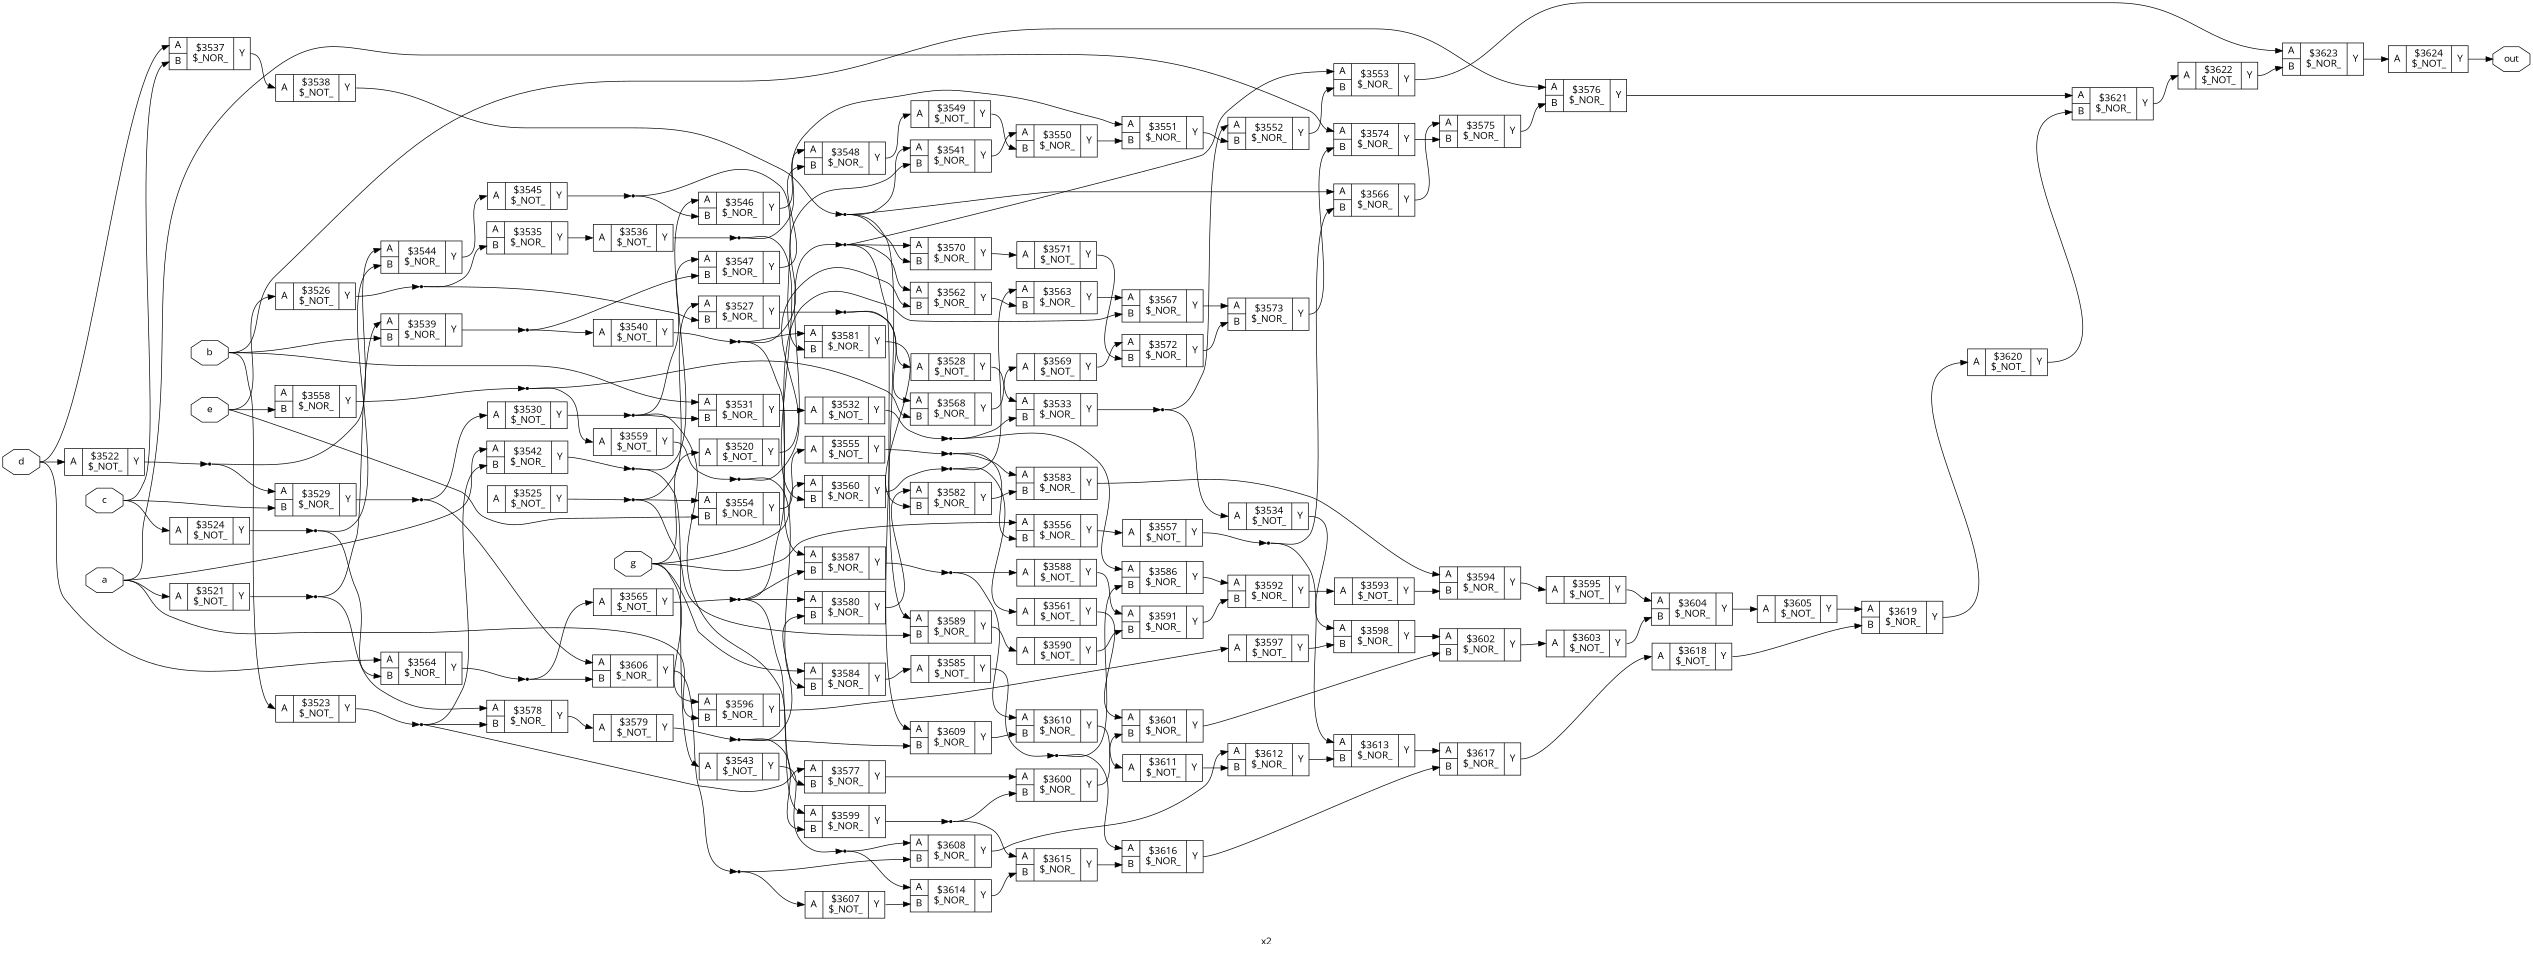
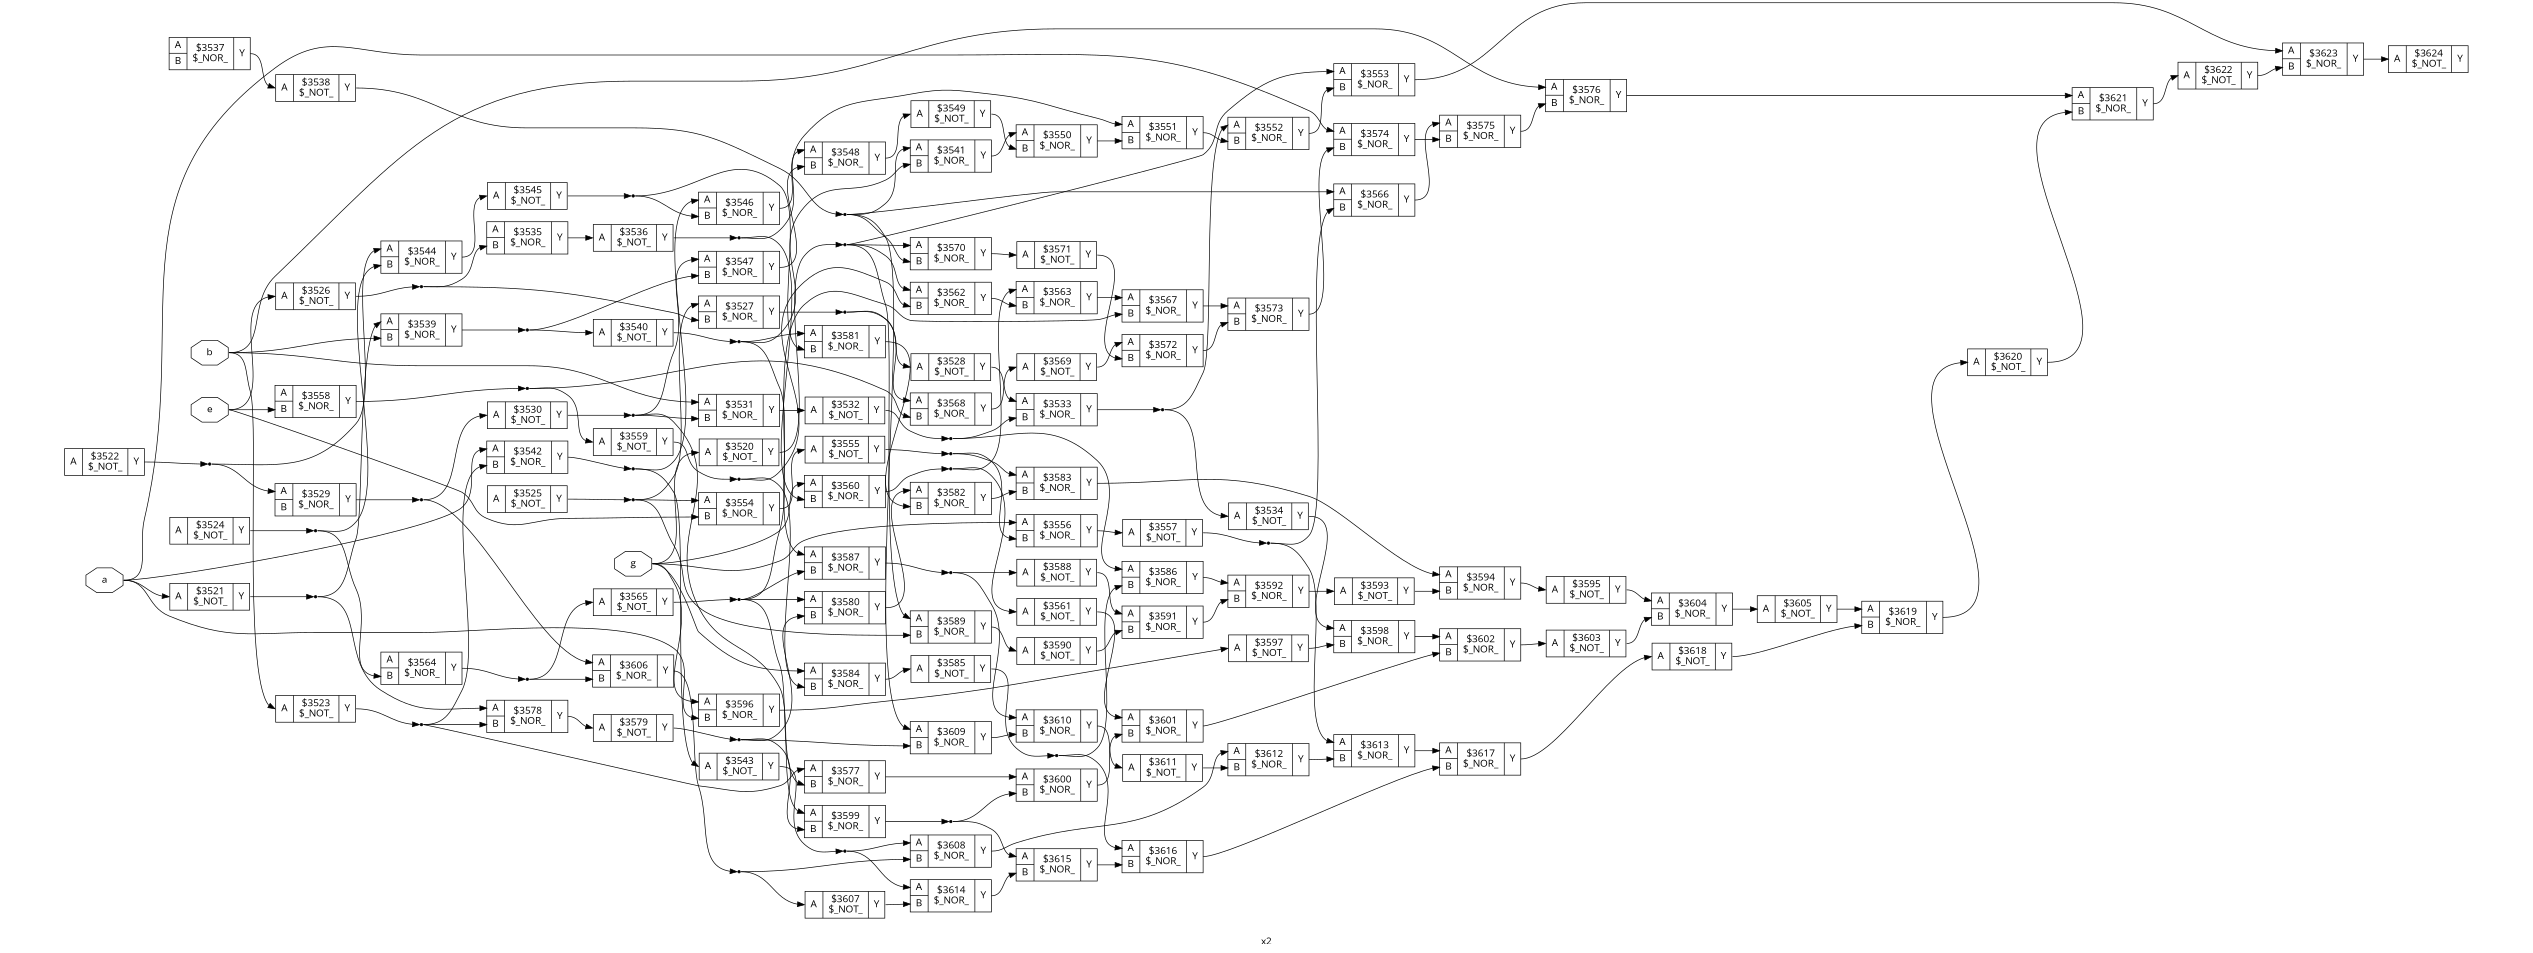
  digraph {
    fontname="Open Sans"
    label=x2
    rankdir=LR
    remincross=true
    node [fontname="Open Sans" shape=record]
    edge [color=black fontname="Open Sans" headport="p113:w" tailport="p114:e"]
    n105 [color=black fontcolor=black label=a shape=octagon]
    c116 [label="{{<p113> A}|$3521\n$_NOT_|{<p114> Y}}"]
    c138 [label="{{<p113> A|<p122> B}|$3542\n$_NOR_|{<p114> Y}}"]
    c170 [label="{{<p113> A|<p122> B}|$3574\n$_NOR_|{<p114> Y}}"]
    c192 [label="{{<p113> A|<p122> B}|$3596\n$_NOR_|{<p114> Y}}"]
    n11 [shape=point]
    n35 [shape=point]
    c171 [label="{{<p113> A|<p122> B}|$3575\n$_NOR_|{<p114> Y}}"]
    c193 [label="{{<p113> A}|$3597\n$_NOT_|{<p114> Y}}"]
    n106 [color=black fontcolor=black label=b shape=octagon]
    c118 [label="{{<p113> A}|$3523\n$_NOT_|{<p114> Y}}"]
    c127 [label="{{<p113> A|<p122> B}|$3531\n$_NOR_|{<p114> Y}}"]
    c135 [label="{{<p113> A|<p122> B}|$3539\n$_NOR_|{<p114> Y}}"]
    c172 [label="{{<p113> A|<p122> B}|$3576\n$_NOR_|{<p114> Y}}"]
    n16 [shape=point]
    c128 [label="{{<p113> A}|$3532\n$_NOT_|{<p114> Y}}"]
    n32 [shape=point]
    c217 [label="{{<p113> A|<p122> B}|$3621\n$_NOR_|{<p114> Y}}"]
-   n107 [color=black fontcolor=black label=c shape=octagon]
    c119 [label="{{<p113> A}|$3524\n$_NOT_|{<p114> Y}}"]
    c125 [label="{{<p113> A|<p122> B}|$3529\n$_NOR_|{<p114> Y}}"]
    c133 [label="{{<p113> A|<p122> B}|$3537\n$_NOR_|{<p114> Y}}"]
    n17 [shape=point]
    n22 [shape=point]
    c134 [label="{{<p113> A}|$3538\n$_NOT_|{<p114> Y}}"]
-   n108 [color=black fontcolor=black label=d shape=octagon]
    c117 [label="{{<p113> A}|$3522\n$_NOT_|{<p114> Y}}"]
    c160 [label="{{<p113> A|<p122> B}|$3564\n$_NOR_|{<p114> Y}}"]
    n15 [shape=point]
    n57 [shape=point]
    n109 [color=black fontcolor=black label=e shape=octagon]
    c121 [label="{{<p113> A}|$3526\n$_NOT_|{<p114> Y}}"]
    c150 [label="{{<p113> A|<p122> B}|$3554\n$_NOR_|{<p114> Y}}"]
    c154 [label="{{<p113> A|<p122> B}|$3558\n$_NOR_|{<p114> Y}}"]
    n19 [shape=point]
    c151 [label="{{<p113> A}|$3555\n$_NOT_|{<p114> Y}}"]
    n51 [shape=point]
    c120 [label="{{<p113> A}|$3525\n$_NOT_|{<p114> Y}}"]
    n18 [shape=point]
    c131 [label="{{<p113> A|<p122> B}|$3535\n$_NOR_|{<p114> Y}}"]
    c132 [label="{{<p113> A}|$3536\n$_NOT_|{<p114> Y}}"]
    n111 [color=black fontcolor=black label=g shape=octagon]
    c115 [label="{{<p113> A}|$3520\n$_NOT_|{<p114> Y}}"]
    c152 [label="{{<p113> A|<p122> B}|$3556\n$_NOR_|{<p114> Y}}"]
    c156 [label="{{<p113> A|<p122> B}|$3560\n$_NOR_|{<p114> Y}}"]
    c180 [label="{{<p113> A|<p122> B}|$3584\n$_NOR_|{<p114> Y}}"]
    n104 [shape=point]
    c153 [label="{{<p113> A}|$3557\n$_NOT_|{<p114> Y}}"]
    n53 [shape=point]
    c181 [label="{{<p113> A}|$3585\n$_NOT_|{<p114> Y}}"]
-   n112 [color=black fontcolor=black label=out shape=octagon]
    c149 [label="{{<p113> A|<p122> B}|$3553\n$_NOR_|{<p114> Y}}"]
    c158 [label="{{<p113> A|<p122> B}|$3562\n$_NOR_|{<p114> Y}}"]
    c166 [label="{{<p113> A|<p122> B}|$3570\n$_NOR_|{<p114> Y}}"]
    c185 [label="{{<p113> A|<p122> B}|$3589\n$_NOR_|{<p114> Y}}"]
    c174 [label="{{<p113> A|<p122> B}|$3578\n$_NOR_|{<p114> Y}}"]
    c140 [label="{{<p113> A|<p122> B}|$3544\n$_NOR_|{<p114> Y}}"]
    c173 [label="{{<p113> A|<p122> B}|$3577\n$_NOR_|{<p114> Y}}"]
    c123 [label="{{<p113> A|<p122> B}|$3527\n$_NOR_|{<p114> Y}}"]
    n20 [shape=point]
    c124 [label="{{<p113> A}|$3528\n$_NOT_|{<p114> Y}}"]
    c164 [label="{{<p113> A|<p122> B}|$3568\n$_NOR_|{<p114> Y}}"]
    c129 [label="{{<p113> A|<p122> B}|$3533\n$_NOR_|{<p114> Y}}"]
    n26 [shape=point]
    c126 [label="{{<p113> A}|$3530\n$_NOT_|{<p114> Y}}"]
    c202 [label="{{<p113> A|<p122> B}|$3606\n$_NOR_|{<p114> Y}}"]
    n23 [shape=point]
    c143 [label="{{<p113> A|<p122> B}|$3547\n$_NOR_|{<p114> Y}}"]
    c195 [label="{{<p113> A|<p122> B}|$3599\n$_NOR_|{<p114> Y}}"]
    n25 [shape=point]
    c182 [label="{{<p113> A|<p122> B}|$3586\n$_NOR_|{<p114> Y}}"]
    c130 [label="{{<p113> A}|$3534\n$_NOT_|{<p114> Y}}"]
    c148 [label="{{<p113> A|<p122> B}|$3552\n$_NOR_|{<p114> Y}}"]
    c194 [label="{{<p113> A|<p122> B}|$3598\n$_NOR_|{<p114> Y}}"]
    c198 [label="{{<p113> A|<p122> B}|$3602\n$_NOR_|{<p114> Y}}"]
    n29 [shape=point]
    c147 [label="{{<p113> A|<p122> B}|$3551\n$_NOR_|{<p114> Y}}"]
    n31 [shape=point]
    c137 [label="{{<p113> A|<p122> B}|$3541\n$_NOR_|{<p114> Y}}"]
    c162 [label="{{<p113> A|<p122> B}|$3566\n$_NOR_|{<p114> Y}}"]
    c205 [label="{{<p113> A|<p122> B}|$3609\n$_NOR_|{<p114> Y}}"]
    c136 [label="{{<p113> A}|$3540\n$_NOT_|{<p114> Y}}"]
    n33 [shape=point]
    c177 [label="{{<p113> A|<p122> B}|$3581\n$_NOR_|{<p114> Y}}"]
    c183 [label="{{<p113> A|<p122> B}|$3587\n$_NOR_|{<p114> Y}}"]
    c146 [label="{{<p113> A|<p122> B}|$3550\n$_NOR_|{<p114> Y}}"]
    c139 [label="{{<p113> A}|$3543\n$_NOT_|{<p114> Y}}"]
    c142 [label="{{<p113> A|<p122> B}|$3546\n$_NOR_|{<p114> Y}}"]
    n36 [shape=point]
    c210 [label="{{<p113> A|<p122> B}|$3614\n$_NOR_|{<p114> Y}}"]
    c204 [label="{{<p113> A|<p122> B}|$3608\n$_NOR_|{<p114> Y}}"]
    c141 [label="{{<p113> A}|$3545\n$_NOT_|{<p114> Y}}"]
    n38 [shape=point]
    c144 [label="{{<p113> A|<p122> B}|$3548\n$_NOR_|{<p114> Y}}"]
    c145 [label="{{<p113> A}|$3549\n$_NOT_|{<p114> Y}}"]
    c219 [label="{{<p113> A|<p122> B}|$3623\n$_NOR_|{<p114> Y}}"]
    c220 [label="{{<p113> A}|$3624\n$_NOT_|{<p114> Y}}"]
    n48 [shape=point]
    c179 [label="{{<p113> A|<p122> B}|$3583\n$_NOR_|{<p114> Y}}"]
    n50 [shape=point]
    c209 [label="{{<p113> A|<p122> B}|$3613\n$_NOR_|{<p114> Y}}"]
    c155 [label="{{<p113> A}|$3559\n$_NOT_|{<p114> Y}}"]
    n52 [shape=point]
    c157 [label="{{<p113> A}|$3561\n$_NOT_|{<p114> Y}}"]
    c159 [label="{{<p113> A|<p122> B}|$3563\n$_NOR_|{<p114> Y}}"]
    c197 [label="{{<p113> A|<p122> B}|$3601\n$_NOR_|{<p114> Y}}"]
    c163 [label="{{<p113> A|<p122> B}|$3567\n$_NOR_|{<p114> Y}}"]
    c169 [label="{{<p113> A|<p122> B}|$3573\n$_NOR_|{<p114> Y}}"]
    c161 [label="{{<p113> A}|$3565\n$_NOT_|{<p114> Y}}"]
    n58 [shape=point]
    c176 [label="{{<p113> A|<p122> B}|$3580\n$_NOR_|{<p114> Y}}"]
    c165 [label="{{<p113> A}|$3569\n$_NOT_|{<p114> Y}}"]
    c168 [label="{{<p113> A|<p122> B}|$3572\n$_NOR_|{<p114> Y}}"]
    c167 [label="{{<p113> A}|$3571\n$_NOT_|{<p114> Y}}"]
    c218 [label="{{<p113> A}|$3622\n$_NOT_|{<p114> Y}}"]
    c196 [label="{{<p113> A|<p122> B}|$3600\n$_NOR_|{<p114> Y}}"]
    c175 [label="{{<p113> A}|$3579\n$_NOT_|{<p114> Y}}"]
    n72 [shape=point]
    c178 [label="{{<p113> A|<p122> B}|$3582\n$_NOR_|{<p114> Y}}"]
    c190 [label="{{<p113> A|<p122> B}|$3594\n$_NOR_|{<p114> Y}}"]
    c191 [label="{{<p113> A}|$3595\n$_NOT_|{<p114> Y}}"]
    n78 [shape=point]
    c212 [label="{{<p113> A|<p122> B}|$3616\n$_NOR_|{<p114> Y}}"]
    c188 [label="{{<p113> A|<p122> B}|$3592\n$_NOR_|{<p114> Y}}"]
    c189 [label="{{<p113> A}|$3593\n$_NOT_|{<p114> Y}}"]
    n80 [shape=point]
    c184 [label="{{<p113> A}|$3588\n$_NOT_|{<p114> Y}}"]
    c206 [label="{{<p113> A|<p122> B}|$3610\n$_NOR_|{<p114> Y}}"]
    c187 [label="{{<p113> A|<p122> B}|$3591\n$_NOR_|{<p114> Y}}"]
    c186 [label="{{<p113> A}|$3590\n$_NOT_|{<p114> Y}}"]
    c200 [label="{{<p113> A|<p122> B}|$3604\n$_NOR_|{<p114> Y}}"]
    c201 [label="{{<p113> A}|$3605\n$_NOT_|{<p114> Y}}"]
    c199 [label="{{<p113> A}|$3603\n$_NOT_|{<p114> Y}}"]
    n92 [shape=point]
    c211 [label="{{<p113> A|<p122> B}|$3615\n$_NOR_|{<p114> Y}}"]
    c215 [label="{{<p113> A|<p122> B}|$3619\n$_NOR_|{<p114> Y}}"]
    c216 [label="{{<p113> A}|$3620\n$_NOT_|{<p114> Y}}"]
    n99 [shape=point]
    c203 [label="{{<p113> A}|$3607\n$_NOT_|{<p114> Y}}"]
    c208 [label="{{<p113> A|<p122> B}|$3612\n$_NOR_|{<p114> Y}}"]
    c207 [label="{{<p113> A}|$3611\n$_NOT_|{<p114> Y}}"]
    c213 [label="{{<p113> A|<p122> B}|$3617\n$_NOR_|{<p114> Y}}"]
    c214 [label="{{<p113> A}|$3618\n$_NOT_|{<p114> Y}}"]
    n105 -> c116 [tailport=e]
    n105 -> c138 [tailport=e]
    n105 -> c170 [tailport=e]
    n105 -> c192 [headport="p122:w" tailport=e]
    c116 -> n11 [headport=w]
    c138 -> n35 [headport=w]
    c170 -> c171 [headport="p122:w"]
    c192 -> c193
    n11 -> c135 [tailport=e]
    n11 -> c174 [tailport=e]
    n35 -> c139 [tailport=e]
    n35 -> c142 [tailport=e]
    c171 -> c172 [headport="p122:w"]
    c193 -> c194 [headport="p122:w"]
    n106 -> c118 [tailport=e]
    n106 -> c127 [tailport=e]
    n106 -> c135 [headport="p122:w" tailport=e]
    n106 -> c172 [tailport=e]
    c118 -> n16 [headport=w]
    c127 -> c128
    c135 -> n32 [headport=w]
    c172 -> c217
    n16 -> c138 [headport="p122:w" tailport=e]
    n16 -> c174 [headport="p122:w" tailport=e]
    n16 -> c173 [tailport=e]
    c128 -> n25 [headport=w]
    n32 -> c143 [headport="p122:w" tailport=e]
    n32 -> c136 [tailport=e]
    c217 -> c218
-   n107 -> c119 [tailport=e]
-   n107 -> c125 [headport="p122:w" tailport=e]
-   n107 -> c133 [headport="p122:w" tailport=e]
    c119 -> n17 [headport=w]
    c125 -> n22 [headport=w]
    c133 -> c134
    n17 -> c160 [headport="p122:w" tailport=e]
    n17 -> c140 [headport="p122:w" tailport=e]
    n22 -> c126 [tailport=e]
    n22 -> c202 [tailport=e]
    c134 -> n31 [headport=w]
-   n108 -> c133 [tailport=e]
-   n108 -> c117 [tailport=e]
-   n108 -> c160 [tailport=e]
    c117 -> n15 [headport=w]
    c160 -> n57 [headport=w]
    n15 -> c125 [tailport=e]
    n15 -> c140 [tailport=e]
    n57 -> c202 [headport="p122:w" tailport=e]
    n57 -> c161 [tailport=e]
    n109 -> c121 [tailport=e]
    n109 -> c150 [headport="p122:w" tailport=e]
    n109 -> c154 [headport="p122:w" tailport=e]
    c121 -> n19 [headport=w]
    c150 -> c151
    c154 -> n51 [headport=w]
    n19 -> c131 [headport="p122:w" tailport=e]
    n19 -> c123 [headport="p122:w" tailport=e]
    c151 -> n48 [headport=w]
    n51 -> c164 [headport="p122:w" tailport=e]
    n51 -> c155 [tailport=e]
    c120 -> n18 [headport=w]
    n18 -> c150 [tailport=e]
    n18 -> c185 [headport="p122:w" tailport=e]
    n18 -> c123 [tailport=e]
    c131 -> c132
    c132 -> n29 [headport=w]
    n111 -> c192 [tailport=e]
    n111 -> c115 [tailport=e]
    n111 -> c152 [tailport=e]
    n111 -> c156 [tailport=e]
    n111 -> c180 [tailport=e]
    c115 -> n104 [headport=w]
    c152 -> c153
    c156 -> n53 [headport=w]
    c180 -> c181
    n104 -> c149 [tailport=e]
    n104 -> c158 [tailport=e]
    n104 -> c166 [tailport=e]
    n104 -> c185 [tailport=e]
    c153 -> n50 [headport=w]
    n53 -> c157 [tailport=e]
    n53 -> c159 [tailport=e]
    c181 -> n78 [headport=w]
    c149 -> c219
    c158 -> c159 [headport="p122:w"]
    c166 -> c167
    c185 -> c186
    c174 -> c175
    c140 -> c141
    c173 -> c196
    c123 -> n20 [headport=w]
    n20 -> c124 [tailport=e]
    n20 -> c164 [tailport=e]
    c124 -> c129
    c164 -> c165
    c129 -> n26 [headport=w]
    n26 -> c130 [tailport=e]
    n26 -> c148 [tailport=e]
    c126 -> n23 [headport=w]
    c202 -> n99 [headport=w]
    n23 -> c127 [headport="p122:w" tailport=e]
    n23 -> c143 [tailport=e]
    n23 -> c195 [tailport=e]
    c143 -> c144 [headport="p122:w"]
    c195 -> n92 [headport=w]
    n25 -> c129 [headport="p122:w" tailport=e]
    n25 -> c182 [tailport=e]
    c182 -> c188
    c130 -> c194
    c148 -> c149 [headport="p122:w"]
    c194 -> c198
    c198 -> c199
    n29 -> c156 [headport="p122:w" tailport=e]
    n29 -> c147 [tailport=e]
    c147 -> c148 [headport="p122:w"]
    n31 -> c166 [headport="p122:w" tailport=e]
    n31 -> c137 [tailport=e]
    n31 -> c162 [tailport=e]
    n31 -> c205 [tailport=e]
    c137 -> c146
    c162 -> c171
    c205 -> c206 [headport="p122:w"]
    c136 -> n33 [headport=w]
    n33 -> c137 [headport="p122:w" tailport=e]
    n33 -> c177 [tailport=e]
    n33 -> c183 [tailport=e]
    c177 -> c178 [headport="p122:w"]
    c183 -> n80 [headport=w]
    c146 -> c147 [headport="p122:w"]
    c139 -> n36 [headport=w]
    c142 -> c144
    n36 -> c210 [tailport=e]
    n36 -> c204 [tailport=e]
    c210 -> c211 [headport="p122:w"]
    c204 -> c208
    c141 -> n38 [headport=w]
    n38 -> c177 [headport="p122:w" tailport=e]
    n38 -> c142 [headport="p122:w" tailport=e]
    c144 -> c145
    c145 -> c146 [headport="p122:w"]
    c219 -> c220
-   c220 -> n112 [headport=w]
    n48 -> c152 [headport="p122:w" tailport=e]
    n48 -> c179 [tailport=e]
    c179 -> c190
    n50 -> c162 [headport="p122:w" tailport=e]
    n50 -> c209 [tailport=e]
    c209 -> c213
    c155 -> n52 [headport=w]
    n52 -> c180 [headport="p122:w" tailport=e]
    n52 -> c158 [headport="p122:w" tailport=e]
    c157 -> c197
    c159 -> c163
    c197 -> c198 [headport="p122:w"]
    c163 -> c169
    c169 -> c170 [headport="p122:w"]
    c161 -> n58 [headport=w]
    n58 -> c173 [headport="p122:w" tailport=e]
    n58 -> c183 [headport="p122:w" tailport=e]
    n58 -> c163 [headport="p122:w" tailport=e]
    n58 -> c176 [tailport=e]
    c176 -> c178
    c165 -> c168
    c168 -> c169 [headport="p122:w"]
    c167 -> c168 [headport="p122:w"]
    c218 -> c219 [headport="p122:w"]
    c196 -> c197 [headport="p122:w"]
    c175 -> n72 [headport=w]
    n72 -> c195 [headport="p122:w" tailport=e]
    n72 -> c205 [headport="p122:w" tailport=e]
    n72 -> c176 [headport="p122:w" tailport=e]
    c178 -> c179 [headport="p122:w"]
    c190 -> c191
    c191 -> c200
    n78 -> c182 [headport="p122:w" tailport=e]
    n78 -> c212 [tailport=e]
    c212 -> c213 [headport="p122:w"]
    c188 -> c189
    c189 -> c190 [headport="p122:w"]
    n80 -> c184 [tailport=e]
    n80 -> c206 [tailport=e]
    c184 -> c187
    c206 -> c207
    c187 -> c188 [headport="p122:w"]
    c186 -> c187 [headport="p122:w"]
    c200 -> c201
    c201 -> c215
    c199 -> c200 [headport="p122:w"]
    n92 -> c196 [headport="p122:w" tailport=e]
    n92 -> c211 [tailport=e]
    c211 -> c212 [headport="p122:w"]
    c215 -> c216
    c216 -> c217 [headport="p122:w"]
    n99 -> c204 [headport="p122:w" tailport=e]
    n99 -> c203 [tailport=e]
    c203 -> c210 [headport="p122:w"]
    c208 -> c209 [headport="p122:w"]
    c207 -> c208 [headport="p122:w"]
    c213 -> c214
    c214 -> c215 [headport="p122:w"]
  }
